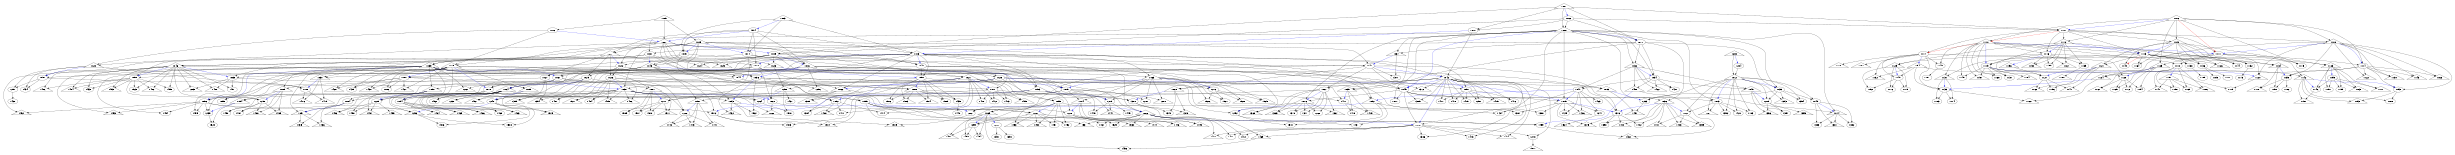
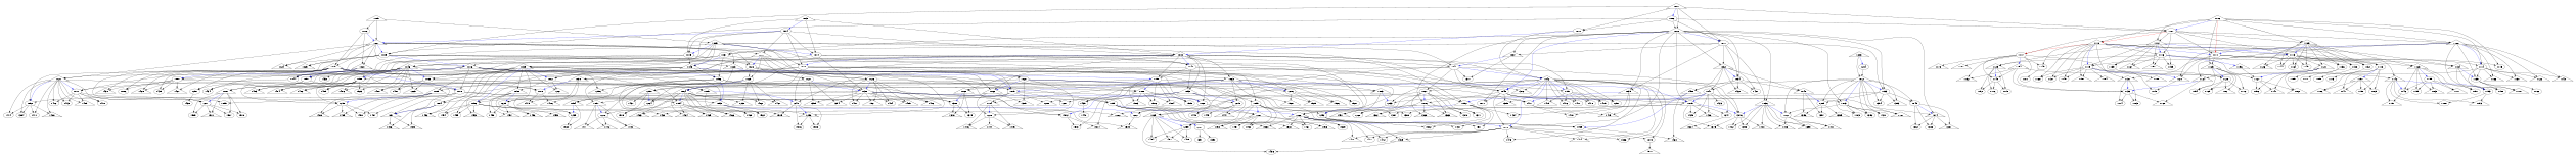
  digraph {
    node [shape=ellipse]
    n1 [label=1001 shape=triangle]
    n2 [label=1002]
    n3 [label=1008 shape=triangle]
    n4 [label=1009]
    n5 [label=1010]
    n6 [label=1011]
    n7 [label=1107]
    n8 [label=1045]
    n9 [label=1031]
    n10 [label=1032 shape=triangle]
    n11 [label=1033]
    n12 [label=1034]
    n13 [label=1035 shape=triangle]
    n14 [label=1036 shape=triangle]
    n15 [label=1037 shape=triangle]
    n16 [label=1073]
    n17 [label=1074 shape=triangle]
    n18 [label=1075 shape=triangle]
    n19 [label=1076 shape=triangle]
    n20 [label=1077]
    n21 [label=1078]
    n22 [label=1016 shape=triangle]
    n23 [label=1021 shape=triangle]
    n24 [label=1022]
    n25 [label=1023 shape=triangle]
    n26 [label=1024 shape=triangle]
    n27 [label=1025 shape=triangle]
    n28 [label=1079]
    n29 [label=1080]
    n30 [label=1013 shape=triangle]
    n31 [label=1042 shape=triangle]
    n32 [label=1108 shape=triangle]
    n33 [label=1109 shape=triangle]
    n34 [label=1110 shape=triangle]
    n35 [label=1111]
    n36 [label=1112 shape=triangle]
    n37 [label=1113]
    n38 [label=1116]
    n39 [label=1117]
    n40 [label=1003 shape=triangle]
    n41 [label=1004]
    n42 [label=1014]
    n43 [label=1015]
    n44 [label=1007 shape=triangle]
    n45 [label=1017 shape=triangle]
    n46 [label=1018]
    n47 [label=1040]
    n48 [label=1050]
    n49 [label=1051]
    n50 [label=1052 shape=triangle]
    n51 [label=1053 shape=triangle]
    n52 [label=1060]
    n53 [label=1061]
    n54 [label=1062 shape=triangle]
    n55 [label=1063 shape=triangle]
    n56 [label=1064 shape=triangle]
    n57 [label=1065]
    n58 [label=1066 shape=triangle]
    n59 [label=1240]
    n60 [label=1038 shape=triangle]
    n61 [label=1039 shape=triangle]
    n62 [label=1041]
    n63 [label=1043 shape=triangle]
    n64 [label=1044]
    n65 [label=1046 shape=triangle]
    n66 [label=1019 shape=triangle]
    n67 [label=1020 shape=triangle]
    n68 [label=1056]
    n69 [label=1070]
    n70 [label=1071]
    n71 [label=1216]
    n72 [label=1252]
    n73 [label=1256 shape=triangle]
    n74 [label=1026]
    n75 [label=1027]
    n76 [label=1028]
    n77 [label=1029]
    n78 [label=1030 shape=triangle]
    n79 [label=1005 shape=triangle]
    n80 [label=1055]
    n81 [label=1226]
    n82 [label=1404]
    n83 [label=1405 shape=triangle]
    n84 [label=1406 shape=triangle]
    n85 [label=1407]
    n86 [label=1521 shape=triangle]
    n87 [label=1054 shape=triangle]
    n88 [label=1354 shape=triangle]
    n89 [label=1355 shape=triangle]
    n90 [label=1081 shape=triangle]
    n91 [label=1082 shape=triangle]
    n92 [label=1087 shape=triangle]
    n93 [label=1088 shape=triangle]
    n94 [label=1089 shape=triangle]
    n95 [label=1090 shape=triangle]
    n96 [label=1096]
    n97 [label=1239]
    n98 [label=1261 shape=triangle]
    n99 [label=1296 shape=triangle]
    n100 [label=1492 shape=triangle]
    n101 [label=1493 shape=triangle]
    n102 [label=1494]
    n103 [label=1495]
    n104 [label=1512]
    n105 [label=1376]
    n106 [label=1377]
    n107 [label=1067]
    n108 [label=1068 shape=triangle]
    n109 [label=1069 shape=triangle]
    n110 [label=1372 shape=triangle]
    n111 [label=1057]
    n112 [label=1058]
    n113 [label=1059]
    n114 [label=1097 shape=triangle]
    n115 [label=1385 shape=triangle]
    n116 [label=1083 shape=triangle]
    n117 [label=1258]
    n118 [label=1265 shape=triangle]
    n119 [label=1433]
    n120 [label=1480 shape=triangle]
    n121 [label=1481]
    n122 [label=1482 shape=triangle]
    n123 [label=1483 shape=triangle]
    n124 [label=1484 shape=triangle]
    n125 [label=1485]
    n126 [label=1486 shape=triangle]
    n127 [label=1523]
    n128 [label=1006]
    n129 [label=1085 shape=triangle]
    n130 [label=1086]
    n131 [label=1091 shape=triangle]
    n132 [label=1092]
    n133 [label=1093 shape=triangle]
    n134 [label=1094]
    n135 [label=1095]
    n136 [label=1427 shape=triangle]
    n137 [label=1428 shape=triangle]
    n138 [label=1429]
    n139 [label=1430 shape=triangle]
    n140 [label=1100]
    n141 [label=1257]
    n142 [label=1434]
    n143 [label=1271]
    n144 [label=1380]
    n145 [label=1384]
    n146 [label=1408 shape=triangle]
    n147 [label=1409 shape=triangle]
    n148 [label=1410]
    n149 [label=1411]
    n150 [label=1412]
    n151 [label=1413]
    n152 [label=1414]
    n153 [label=1250 shape=triangle]
    n154 [label=1047]
    n155 [label=1048 shape=triangle]
    n156 [label=1421]
    n157 [label=1422 shape=triangle]
    n158 [label=1458 shape=triangle]
    n159 [label=1049]
    n160 [label=1205]
    n161 [label=1233]
    n162 [label=1393 shape=triangle]
    n163 [label=1394]
    n164 [label=1417]
    n165 [label=1418]
    n166 [label=1419 shape=triangle]
    n167 [label=1102]
    n168 [label=1398]
    n169 [label=1399 shape=triangle]
    n170 [label=1400 shape=triangle]
    n171 [label=1401 shape=triangle]
    n172 [label=1402]
    n173 [label=1403 shape=triangle]
    n174 [label=1101 shape=triangle]
    n175 [label=1103]
    n176 [label=1392]
    n177 [label=1420]
    n178 [label=1381 shape=triangle]
    n179 [label=1382]
    n180 [label=1383]
    n181 [label=1387]
    n182 [label=1388]
    n183 [label=1247]
    n184 [label=1425]
    n185 [label=1426 shape=triangle]
    n186 [label=1375 shape=triangle]
    n187 [label=1267]
    n188 [label=1268]
    n189 [label=1367 shape=triangle]
    n190 [label=1368 shape=triangle]
    n191 [label=1369 shape=triangle]
    n192 [label=1370]
    n193 [label=1371]
    n194 [label=1278]
    n195 [label=1386]
    n196 [label=1473]
    n197 [label=1474 shape=triangle]
    n198 [label=1469 shape=triangle]
    n199 [label=1470 shape=triangle]
    n200 [label=1471]
    n201 [label=1472]
    n202 [label=1279]
    n203 [label=1104 shape=triangle]
    n204 [label=1280 shape=triangle]
    n205 [label=1281]
    n206 [label=1251]
    n207 [label=1475 shape=triangle]
    n208 [label=1476]
    n209 [label=1477]
    n210 [label=1478]
    n211 [label=1479]
    n212 [label=1012 shape=triangle]
    n213 [label=1396 shape=triangle]
    n214 [label=1397]
    n215 [label=1395 shape=triangle]
    n216 [label=1491 shape=triangle]
    n217 [label=1439]
    n218 [label=1503 shape=triangle]
    n219 [label=1504 shape=triangle]
    n220 [label=1505]
    n221 [label=1506]
    n222 [label=1424]
    n223 [label=1431]
    n224 [label=1501]
+   n225 [label=1502]
    n226 [label=1447 shape=triangle]
    n227 [label=1448]
    n228 [label=1513]
    n229 [label=1514 shape=triangle]
    n230 [label=1084]
    n231 [label=1228]
    n232 [label=1389 shape=triangle]
    n233 [label=1525 shape=triangle]
    n234 [label=1526 shape=triangle]
    n235 [label=1527]
    n236 [label=1528 shape=triangle]
    n237 [label=1229]
    n238 [label=1230 shape=triangle]
    n239 [label=1264]
    n240 [label=1462]
    n241 [label=1467 shape=triangle]
    n242 [label=1463 shape=triangle]
    n243 [label=1464 shape=triangle]
    n244 [label=1465 shape=triangle]
    n245 [label=1466 shape=triangle]
    n246 [label=1468]
    n247 [label=1461]
    n248 [label=1529]
    n249 [label=1530 shape=triangle]
    n250 [label=1531 shape=triangle]
    n251 [label=1515 shape=triangle]
    n252 [label=1508]
    n253 [label=1516]
    n254 [label=1432 shape=triangle]
    n255 [label=1522]
    n256 [label=1415 shape=triangle]
    n257 [label=1416 shape=triangle]
    n258 [label=1435 shape=triangle]
    n259 [label=1436 shape=triangle]
    n260 [label=1519 shape=triangle]
    n261 [label=1438]
    n262 [label=1507]
    n263 [label=1509]
    n264 [label=1510]
    n265 [label=1511 shape=triangle]
    n266 [label=1378 shape=triangle]
    n267 [label=1379]
    n268 [label=1437]
    n269 [label=1518]
    n270 [label=1441 shape=triangle]
    n271 [label=1442 shape=triangle]
    n272 [label=1443 shape=triangle]
    n273 [label=1520]
    n274 [label=1445 shape=triangle]
    n275 [label=1446 shape=triangle]
    n276 [label=1444 shape=triangle]
    n277 [label=1496 shape=triangle]
    n278 [label=1497 shape=triangle]
    n279 [label=1498]
    n280 [label=1499 shape=triangle]
    n281 [label=1259]
    n282 [label=1450 shape=triangle]
    n283 [label=1451]
    n284 [label=1452]
    n285 [label=1453 shape=triangle]
    n286 [label=1459]
    n287 [label=1423]
    n288 [label=1460 shape=triangle]
    n289 [label=1487]
    n290 [label=1488 shape=triangle]
    n291 [label=1489 shape=triangle]
    n292 [label=1490]
    n293 [label=1201]
    n294 [label=1454]
    n295 [label=1455]
    n296 [label=1456]
    n297 [label=1457 shape=triangle]
    n298 [label=1517 shape=triangle]
    n299 [label=1524 shape=triangle]
    n300 [label=1440]
    n301 [label=1449]
    n302 [label=1390]
    n303 [label=1391]
    n304 [label=1105 shape=triangle]
    n305 [label=1106 shape=triangle]
    n306 [label=1114]
    n307 [label=1115]
    n308 [label=1125 shape=triangle]
    n309 [label=1120 shape=triangle]
    n310 [label=1122 shape=triangle]
    n311 [label=1124 shape=triangle]
    n312 [label=1130 shape=triangle]
    n313 [label=1135]
    n314 [label=1143 shape=triangle]
    n315 [label=1153]
    n316 [label=1166 shape=triangle]
    n317 [label=1121 shape=triangle]
    n318 [label=1123 shape=triangle]
    n319 [label=1126 shape=triangle]
    n320 [label=1132]
    n321 [label=1136]
    n322 [label=1138]
    n323 [label=1144]
    n324 [label=1149]
    n325 [label=1164]
    n326 [label=1118]
    n327 [label=1119]
    n328 [label=1131 shape=triangle]
    n329 [label=1137]
    n330 [label=1142 shape=triangle]
    n331 [label=1145]
    n332 [label=1148]
    n333 [label=1157 shape=triangle]
    n334 [label=1168]
    n335 [label=1129 shape=triangle]
    n336 [label=1134 shape=triangle]
    n337 [label=1139]
    n338 [label=1150 shape=triangle]
    n339 [label=1159]
    n340 [label=1167 shape=triangle]
    n341 [label=1128]
    n342 [label=1154]
    n343 [label=1161 shape=triangle]
    n344 [label=1165]
    n345 [label=1172]
    n346 [label=1127]
    n347 [label=1196 shape=triangle]
    n348 [label=1133]
    n349 [label=1140]
    n350 [label=1152 shape=triangle]
    n351 [label=1178 shape=triangle]
    n352 [label=1187 shape=triangle]
    n353 [label=1194 shape=triangle]
    n354 [label=1175]
    n355 [label=1160 shape=triangle]
    n356 [label=1170 shape=triangle]
    n357 [label=1190]
    n358 [label=1182]
    n359 [label=1188]
    n360 [label=1193 shape=triangle]
    n361 [label=1147 shape=triangle]
    n362 [label=1156]
    n363 [label=1162 shape=triangle]
    n364 [label=1146]
    n365 [label=1151]
    n366 [label=1155]
    n367 [label=1163 shape=triangle]
    n368 [label=1171 shape=triangle]
    n369 [label=1195]
    n370 [label=1173]
    n371 [label=1177]
    n372 [label=1185]
    n373 [label=1189]
    n374 [label=1141 shape=triangle]
    n375 [label=1158]
    n376 [label=1169]
    n377 [label=1186 shape=triangle]
    n378 [label=1197 shape=triangle]
    n379 [label=1184 shape=triangle]
    n380 [label=1174]
    n381 [label=1183]
    n382 [label=1191 shape=triangle]
    n383 [label=1181]
    n384 [label=1176]
    n385 [label=1179]
    n386 [label=1192]
    n387 [label=1180 shape=triangle]
    n388 [label=1203 shape=triangle]
    n389 [label=1204]
    n1 -> n2 [color=blue]
    n1 -> n3
    n1 -> n4
    n1 -> n5
    n1 -> n6
    n1 -> n7
    n2 -> n3
    n2 -> n4
    n2 -> n5
    n2 -> n6
    n2 -> n7
    n3 -> n6 [color=blue]
    n3 -> n8 [color=blue]
    n3 -> n9
    n3 -> n10
    n3 -> n11
    n3 -> n12
    n3 -> n13
    n3 -> n14
    n3 -> n15
    n3 -> n16
    n3 -> n17
    n3 -> n18
    n3 -> n19
    n3 -> n20
    n3 -> n21
    n4 -> n22 [color=blue]
    n4 -> n23
    n4 -> n24
    n4 -> n25
    n4 -> n26
    n4 -> n27
    n4 -> n28
    n4 -> n29
    n5 -> n30 [color=blue]
    n5 -> n31
    n6 -> n9
    n6 -> n10
    n6 -> n11
    n6 -> n12
    n6 -> n13
    n6 -> n14
    n6 -> n15
    n7 -> n32
    n7 -> n33
    n7 -> n34 [color=red]
    n7 -> n35
    n7 -> n36
    n7 -> n37
    n7 -> n38
    n7 -> n39
    n8 -> n16
    n8 -> n17
    n8 -> n18
    n8 -> n19
    n8 -> n20
    n8 -> n21
    n8 -> n115
    n9 -> n63 [color=blue]
    n9 -> n68
    n9 -> n111
    n9 -> n112
    n9 -> n113
    n10 -> n12 [color=blue]
    n10 -> n154
    n10 -> n155
    n10 -> n156
    n10 -> n157
    n10 -> n158
    n11 -> n159
    n11 -> n160
    n11 -> n161
    n11 -> n162
    n11 -> n163
    n12 -> n154
    n12 -> n155
    n12 -> n156
    n12 -> n157
    n12 -> n158
    n13 -> n164 [color=blue]
    n13 -> n165
    n13 -> n166
    n14 -> n105 [color=blue]
    n14 -> n167 [color=blue]
    n14 -> n168
    n14 -> n169
    n14 -> n170
    n14 -> n171
    n14 -> n172
    n14 -> n173
    n15 -> n62 [color=blue]
    n15 -> n106
    n16 -> n167
    n16 -> n174
    n16 -> n175
    n16 -> n176
    n16 -> n177
    n17 -> n178
    n17 -> n179
    n17 -> n180
    n18 -> n105 [color=blue]
    n18 -> n181
    n18 -> n182
    n18 -> n183
    n18 -> n184
    n18 -> n185
    n18 -> n186
    n19 -> n187
    n19 -> n188
    n19 -> n189
    n19 -> n190
    n19 -> n191
    n19 -> n192
    n19 -> n193
    n21 -> n194
    n21 -> n195
    n21 -> n196
    n21 -> n197
    n21 -> n198
    n21 -> n199
    n21 -> n200
    n21 -> n201
    n22 -> n28
    n22 -> n29
    n22 -> n64 [color=blue]
    n22 -> n68 [color=blue]
    n22 -> n69
    n22 -> n70
    n22 -> n71
    n22 -> n72
    n22 -> n73
    n23 -> n70 [color=blue]
    n23 -> n132 [color=blue]
    n23 -> n143
    n23 -> n144
    n23 -> n145
    n23 -> n146
    n23 -> n147
    n23 -> n148
    n23 -> n149
    n23 -> n150
    n23 -> n151
    n23 -> n152
    n24 -> n74
    n24 -> n75
    n24 -> n76
    n24 -> n77
    n24 -> n78
    n25 -> n48 [color=blue]
    n25 -> n153
    n28 -> n96
    n28 -> n114
    n28 -> n202
    n28 -> n203
    n28 -> n204
    n28 -> n205
    n29 -> n129
    n29 -> n130
    n29 -> n136
    n29 -> n137
    n29 -> n138
    n29 -> n139
    n30 -> n31
    n30 -> n46 [color=blue]
    n30 -> n47 [color=blue]
    n30 -> n48
    n30 -> n49
    n30 -> n50
    n30 -> n51
    n30 -> n52
    n30 -> n53
    n30 -> n54
    n30 -> n55
    n30 -> n56
    n30 -> n57
    n30 -> n58
    n30 -> n59
    n31 -> n8 [color=blue]
    n31 -> n21 [color=blue]
    n31 -> n49 [color=blue]
    n31 -> n105
    n31 -> n107
    n31 -> n108
    n31 -> n109
    n31 -> n110
    n31 -> n115
    n31 -> n194
    n31 -> n195
    n31 -> n196
    n31 -> n197
    n31 -> n206
    n31 -> n207
    n31 -> n208
    n31 -> n209
    n31 -> n210
    n31 -> n211
    n32 -> n35 [color=blue]
    n32 -> n306 [color=blue]
    n32 -> n309
    n32 -> n310
    n32 -> n311
    n32 -> n312
    n32 -> n313
    n32 -> n314
    n32 -> n315
    n32 -> n316
    n33 -> n37 [color=blue]
    n33 -> n317
    n33 -> n318
    n33 -> n319
    n33 -> n320
    n33 -> n321
    n33 -> n322
    n33 -> n323
    n33 -> n324
    n33 -> n325
    n34 -> n35 [color=blue]
    n34 -> n37
    n34 -> n38
    n34 -> n39 [color=red]
    n34 -> n326
    n34 -> n327 [color=blue]
    n34 -> n328
    n34 -> n329
    n34 -> n330
    n34 -> n331
    n34 -> n332
    n34 -> n333
    n34 -> n334
    n35 -> n306
    n35 -> n307
    n35 -> n308
    n35 -> n309
    n35 -> n326
    n35 -> n328
    n36 -> n37 [color=blue]
    n36 -> n38 [color=blue]
    n36 -> n327
    n36 -> n335
    n36 -> n336
    n36 -> n337
    n36 -> n338
    n36 -> n339
    n36 -> n340
    n37 -> n317
    n37 -> n318
    n37 -> n319
    n37 -> n320
    n37 -> n321
    n37 -> n322
    n37 -> n323
-   n37 -> n324 [color=red]
+   n37 -> n324
    n37 -> n325
    n37 -> n327
    n38 -> n335
    n38 -> n336
    n38 -> n337
    n38 -> n338
    n38 -> n339
    n38 -> n340
    n38 -> n346
    n38 -> n347 [color=blue]
    n39 -> n331
    n39 -> n341
    n39 -> n348
    n39 -> n349
    n39 -> n350
    n39 -> n351
    n39 -> n352
    n39 -> n353 [color=blue]
    n40 -> n30
    n40 -> n41 [color=blue]
    n40 -> n42
    n40 -> n43
    n41 -> n22
    n41 -> n30
    n41 -> n42
    n41 -> n43
    n41 -> n44 [color=blue]
    n41 -> n45
    n41 -> n46
    n42 -> n47
    n42 -> n60
    n42 -> n61
    n42 -> n62
    n43 -> n8
    n43 -> n63
    n43 -> n64
    n43 -> n65
    n44 -> n4 [color=blue]
    n44 -> n22
    n44 -> n23
    n44 -> n24
    n44 -> n25
    n44 -> n26
    n44 -> n27
    n44 -> n45
    n44 -> n46
    n44 -> n66
    n44 -> n67
    n45 -> n24 [color=blue]
    n45 -> n74
    n45 -> n75
    n45 -> n76
    n45 -> n77
    n45 -> n78
    n46 -> n52
    n46 -> n53
    n46 -> n54
    n46 -> n55
    n46 -> n56
    n46 -> n57
    n46 -> n58
    n47 -> n48
    n47 -> n49
    n47 -> n50
    n47 -> n51
    n47 -> n59
    n48 -> n93 [color=blue]
    n48 -> n153
    n48 -> n164
    n48 -> n217
    n48 -> n218
    n48 -> n219
    n48 -> n220
    n48 -> n221
    n49 -> n206
    n49 -> n207
    n49 -> n208
    n49 -> n209
    n49 -> n210
    n49 -> n211
    n50 -> n72 [color=blue]
    n50 -> n222
    n50 -> n223
    n50 -> n224
+   n50 -> n225
    n51 -> n104 [color=blue]
    n51 -> n202 [color=blue]
    n51 -> n226
    n51 -> n227
    n51 -> n228
    n51 -> n229
    n52 -> n90
    n52 -> n91
    n53 -> n92
    n53 -> n93
    n53 -> n94
    n53 -> n95
    n53 -> n98
    n54 -> n230
    n54 -> n231
    n54 -> n232
    n55 -> n28 [color=blue]
    n55 -> n71 [color=blue]
    n55 -> n202
    n55 -> n203
    n55 -> n204
    n55 -> n205
    n55 -> n233
    n55 -> n234
    n55 -> n235
    n55 -> n236
    n56 -> n134 [color=blue]
    n56 -> n237
    n56 -> n238
    n56 -> n239
    n56 -> n240
    n56 -> n241
    n56 -> n242
    n56 -> n243
    n56 -> n244
    n56 -> n245
    n56 -> n246
    n57 -> n116
    n57 -> n118
    n57 -> n120
    n57 -> n121
    n58 -> n21 [color=blue]
    n58 -> n198
    n58 -> n199
    n58 -> n200
    n58 -> n201
    n58 -> n247
    n58 -> n248
    n58 -> n249
    n58 -> n250
    n59 -> n99 [color=blue]
    n59 -> n251
    n59 -> n252
    n59 -> n253
    n60 -> n52 [color=blue]
    n60 -> n80
    n60 -> n81
    n60 -> n82
    n60 -> n83
    n60 -> n84
    n60 -> n85
    n60 -> n86
    n60 -> n87
    n60 -> n88
    n60 -> n89
    n60 -> n90
    n60 -> n91
    n61 -> n53 [color=blue]
    n61 -> n92
    n61 -> n93
    n61 -> n94
    n61 -> n95
    n61 -> n96 [color=blue]
    n61 -> n97
    n61 -> n98
    n61 -> n99
    n61 -> n100
    n61 -> n101
    n61 -> n102
    n61 -> n103
    n61 -> n104
    n62 -> n31 [color=blue]
    n62 -> n105
    n62 -> n106
    n62 -> n107
    n62 -> n108
    n62 -> n109
    n62 -> n110
    n63 -> n28 [color=blue]
    n63 -> n68
    n63 -> n96
    n63 -> n111
    n63 -> n112
    n63 -> n113
    n63 -> n114
    n64 -> n69
    n64 -> n70
    n65 -> n57 [color=blue]
    n65 -> n112 [color=blue]
    n65 -> n116
    n65 -> n117
    n65 -> n118
    n65 -> n119
    n65 -> n120
    n65 -> n121
    n65 -> n122
    n65 -> n123
    n65 -> n124
    n65 -> n125
    n65 -> n126
    n65 -> n127
    n66 -> n29 [color=blue]
    n66 -> n69 [color=blue]
    n66 -> n129
    n66 -> n130
    n66 -> n131
    n66 -> n132
    n66 -> n133
    n66 -> n134
    n66 -> n135
    n66 -> n136
    n66 -> n137
    n66 -> n138
    n66 -> n139
    n67 -> n111 [color=blue]
    n67 -> n140
    n67 -> n141
    n67 -> n142
    n68 -> n71
    n68 -> n72
    n68 -> n73
    n68 -> n133 [color=blue]
    n68 -> n254
    n68 -> n255
    n69 -> n131
    n69 -> n132
    n69 -> n133
    n69 -> n134
    n69 -> n135
    n70 -> n143
    n70 -> n144
    n70 -> n147
    n70 -> n148
    n70 -> n150
    n70 -> n151
    n71 -> n233
    n71 -> n234
    n71 -> n235
    n71 -> n236
    n72 -> n223
    n72 -> n224
+   n72 -> n225
    n74 -> n60 [color=blue]
    n74 -> n80
    n74 -> n81
    n74 -> n82
    n74 -> n83
    n74 -> n84
    n74 -> n85
    n74 -> n86
    n75 -> n60 [color=blue]
    n75 -> n87
    n75 -> n88
    n75 -> n89
    n76 -> n18 [color=blue]
    n76 -> n54 [color=blue]
    n76 -> n181
    n76 -> n182
    n76 -> n230
    n76 -> n231
    n76 -> n232
    n77 -> n56 [color=blue]
    n77 -> n237
    n77 -> n238
    n77 -> n239
    n77 -> n240
    n77 -> n241
    n78 -> n140 [color=blue]
    n78 -> n256
    n78 -> n257
    n79 -> n8
    n79 -> n42 [color=blue]
    n79 -> n43 [color=blue]
    n79 -> n47
    n79 -> n60
    n79 -> n61
    n79 -> n62
    n79 -> n63
    n79 -> n64
    n79 -> n65
    n80 -> n58 [color=blue]
    n80 -> n247
    n80 -> n248
    n80 -> n249
    n80 -> n250
    n81 -> n270
    n81 -> n271
    n81 -> n272
    n87 -> n97 [color=blue]
    n87 -> n273
    n90 -> n281
    n90 -> n282
    n90 -> n283
    n90 -> n284
    n90 -> n285
    n90 -> n286
    n92 -> n143 [color=blue]
    n92 -> n262
    n92 -> n263
    n92 -> n264
    n92 -> n265
    n93 -> n164
    n93 -> n217
    n93 -> n218
    n93 -> n219
    n93 -> n220
    n93 -> n221
    n94 -> n117 [color=blue]
    n94 -> n289
    n94 -> n290
    n94 -> n291
    n94 -> n292
    n95 -> n237 [color=blue]
    n95 -> n277
    n95 -> n278
    n95 -> n279
    n96 -> n97
    n96 -> n99
    n96 -> n100
    n96 -> n101
    n96 -> n102
    n96 -> n103
    n96 -> n104
    n97 -> n273
    n99 -> n252
    n99 -> n253
    n104 -> n228
    n104 -> n229
    n105 -> n168
    n105 -> n170
    n105 -> n172
    n105 -> n186
    n107 -> n19 [color=blue]
    n107 -> n187
    n107 -> n188
    n107 -> n189
    n107 -> n190
    n107 -> n191
    n107 -> n192
    n107 -> n193
    n108 -> n144 [color=blue]
    n108 -> n266
    n108 -> n267
    n109 -> n281 [color=blue]
    n109 -> n293 [color=blue]
    n109 -> n294
    n109 -> n295
    n109 -> n296
    n109 -> n297
    n111 -> n140
    n111 -> n141
    n111 -> n142
    n112 -> n117
-   n112 -> n119
    n112 -> n122
    n112 -> n123
    n112 -> n124
    n112 -> n125
    n112 -> n126
    n112 -> n127
    n113 -> n90 [color=blue]
    n113 -> n281
    n113 -> n282
    n113 -> n283
    n113 -> n284
    n113 -> n285
    n113 -> n286
    n114 -> n81 [color=blue]
    n114 -> n270
    n114 -> n271
    n114 -> n272
    n116 -> n161 [color=blue]
    n116 -> n216
    n117 -> n289
    n117 -> n290
    n117 -> n291
    n117 -> n292
    n128 -> n44 [color=blue]
    n128 -> n66
    n128 -> n67
    n129 -> n59 [color=blue]
    n129 -> n251
    n131 -> n258
    n131 -> n259
    n132 -> n145
    n132 -> n146
    n132 -> n149
    n132 -> n152
    n133 -> n187 [color=blue]
    n133 -> n254
    n133 -> n255
    n133 -> n260
    n134 -> n242
    n134 -> n243
    n134 -> n244
    n134 -> n245
    n134 -> n246
    n140 -> n256
    n140 -> n257
    n141 -> n261
    n143 -> n262
    n143 -> n263
    n143 -> n264
    n143 -> n265
    n144 -> n266
    n144 -> n267
    n153 -> n239 [color=blue]
    n153 -> n268
    n153 -> n269
    n154 -> n18 [color=blue]
    n154 -> n50 [color=blue]
    n154 -> n183
    n154 -> n184
    n154 -> n185
    n154 -> n222
    n154 -> n287
    n155 -> n160 [color=blue]
    n155 -> n213
    n155 -> n214
    n158 -> n286 [color=blue]
    n158 -> n288
    n159 -> n17 [color=blue]
    n159 -> n178
    n159 -> n179
    n159 -> n180
    n160 -> n213
    n160 -> n214
    n160 -> n215
    n161 -> n216
    n164 -> n165
    n164 -> n166
    n167 -> n169
    n167 -> n171
    n167 -> n173
    n183 -> n299
    n187 -> n260
    n194 -> n298
    n198 -> n296
    n202 -> n226
    n202 -> n227
    n202 -> n301
    n203 -> n231 [color=blue]
    n203 -> n274
    n203 -> n275
    n212 -> n11 [color=blue]
    n212 -> n16 [color=blue]
    n212 -> n159
    n212 -> n160
    n212 -> n161
    n212 -> n162
    n212 -> n163
    n212 -> n167
    n212 -> n174
    n212 -> n175
    n212 -> n176
    n212 -> n177
    n217 -> n300
    n230 -> n131 [color=blue]
    n230 -> n258
    n230 -> n259
    n231 -> n274
    n231 -> n275
    n231 -> n276
    n237 -> n277
    n237 -> n278
    n237 -> n279
    n237 -> n280
    n239 -> n269
    n281 -> n294
    n281 -> n295
    n281 -> n297
    n286 -> n288
    n293 -> n302
    n293 -> n303
    n304 -> n44
    n304 -> n79
    n304 -> n128
    n305 -> n7 [color=blue]
    n305 -> n32
    n305 -> n33
    n305 -> n34
    n305 -> n35 [color=red]
    n305 -> n36
    n305 -> n306
    n305 -> n307
    n305 -> n308
    n306 -> n310
    n306 -> n311
    n306 -> n312
    n306 -> n313
    n306 -> n314
    n306 -> n315
    n306 -> n316
    n308 -> n341 [color=blue]
    n308 -> n342
    n308 -> n343
    n308 -> n344
    n308 -> n345
    n309 -> n354
    n311 -> n348 [color=blue]
    n311 -> n355
    n313 -> n356
    n313 -> n357
    n313 -> n358
    n315 -> n359
    n315 -> n360
    n317 -> n346 [color=blue]
    n317 -> n361
    n317 -> n362
    n317 -> n363
    n318 -> n364
    n318 -> n365
    n318 -> n366
    n318 -> n367
    n318 -> n368
    n318 -> n369 [color=blue]
    n320 -> n370
    n321 -> n371
    n321 -> n372
    n322 -> n373
    n326 -> n374
    n326 -> n375
    n326 -> n376
    n326 -> n377
    n326 -> n378 [color=blue]
    n327 -> n309 [color=blue]
    n327 -> n329
    n327 -> n330
    n327 -> n332
    n327 -> n333
    n327 -> n334
    n327 -> n354
    n327 -> n379
    n328 -> n348 [color=blue]
    n328 -> n380
    n328 -> n381
    n330 -> n315 [color=blue]
    n330 -> n359
    n330 -> n360
    n330 -> n364 [color=blue]
    n330 -> n382
    n331 -> n383
    n335 -> n349 [color=blue]
    n335 -> n384
    n335 -> n385
    n335 -> n386
    n336 -> n313 [color=blue]
    n336 -> n356
    n336 -> n357
    n337 -> n387
    n341 -> n342
    n341 -> n343
    n341 -> n344
    n341 -> n345
    n346 -> n361
    n346 -> n362
    n346 -> n363
    n347 -> n346
    n348 -> n355
    n348 -> n380
    n348 -> n381
    n349 -> n384
    n349 -> n385
    n349 -> n386
    n353 -> n341
    n353 -> n348
    n353 -> n349
    n353 -> n350
    n364 -> n382
    n369 -> n364
    n369 -> n365
    n369 -> n366
    n369 -> n367
    n369 -> n368
    n378 -> n374
    n378 -> n375
    n378 -> n376
    n378 -> n377
    n388 -> n212
    n388 -> n389 [color=blue]
    n389 -> n212
  }
